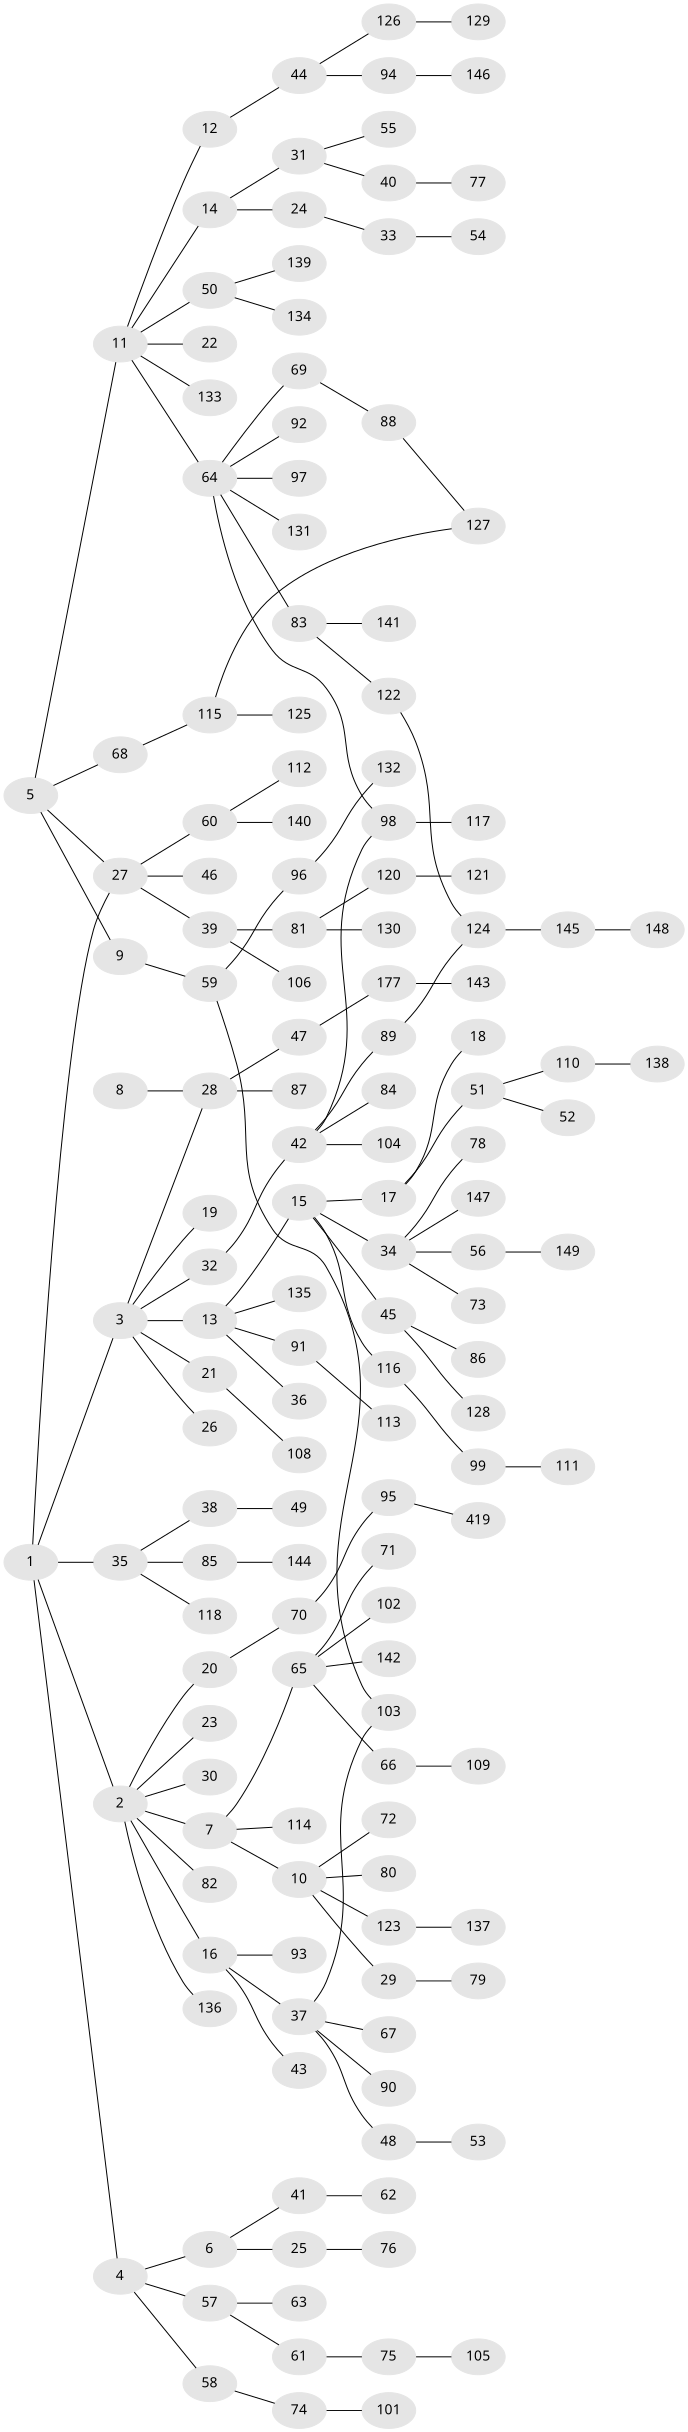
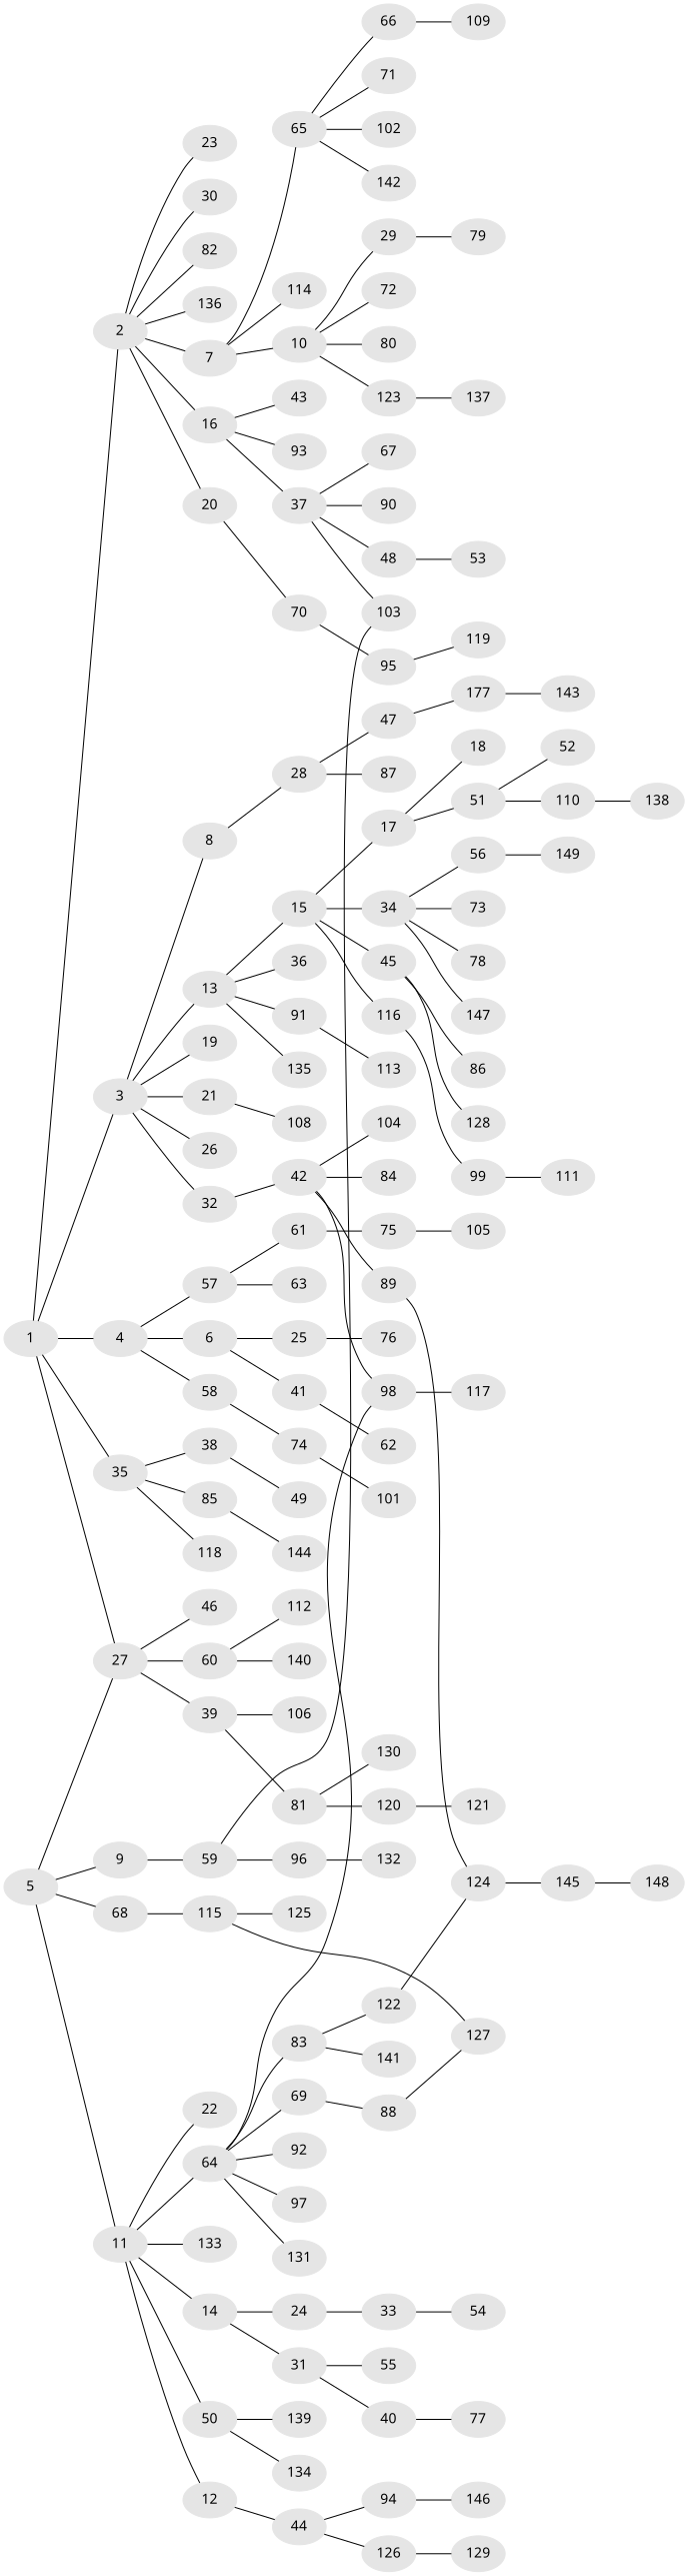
  graph {
    fontname="Noto Sans"
    rankdir=LR
    node [color=gray90 fontname="Noto Sans" style=filled]
    edge [fontname="Noto Sans"]
    1
    2
    3
    4
    35
    27
    7
    16
    20
    23
    30
    82
    136
    8
    13
    19
    21
    26
    32
    6
    57
    58
    5
    9
    11
    68
    38
    85
    118
    10
    65
    114
    37
    43
    93
    70
    28
    15
    36
    91
    135
    108
    42
    25
    41
    61
    63
    74
    59
    12
    14
    22
    50
    64
    133
    39
    46
    60
    115
    76
    62
    29
    72
    80
    123
    66
    71
    102
    142
    47
    87
    103
    96
    79
    137
    44
    24
    31
    134
    139
    98
    69
    83
    92
    97
    131
    94
    126
    17
    34
    45
    116
    113
    33
    40
    55
    18
    51
    56
    73
    78
    147
    86
    128
    99
    48
    67
    90
    52
    110
    95
    54
    81
    106
    112
    140
    n117 [label=177]
    77
    84
    89
    104
    149
    49
    144
    53
    120
    130
    124
    117
    146
    129
    111
    143
    138
    75
    101
    132
    105
    88
    122
    141
    109
    127
    125
-   119 [label=419]
+   119
    121
    145
    148
    1 -- 2
    1 -- 3
    1 -- 4
    1 -- 35
    1 -- 27
    2 -- 7
    2 -- 16
    2 -- 20
    2 -- 23
    2 -- 30
    2 -- 82
    2 -- 136
-   3 -- 28
+   3 -- 8
    3 -- 13
    3 -- 19
    3 -- 21
    3 -- 26
    3 -- 32
    4 -- 6
    4 -- 57
    4 -- 58
    35 -- 38
    35 -- 85
    35 -- 118
    27 -- 39
    27 -- 46
    27 -- 60
    7 -- 10
    7 -- 65
    7 -- 114
    16 -- 37
    16 -- 43
    16 -- 93
    20 -- 70
    8 -- 28
    13 -- 15
    13 -- 36
    13 -- 91
    13 -- 135
    21 -- 108
    32 -- 42
    6 -- 25
    6 -- 41
    57 -- 61
    57 -- 63
    58 -- 74
    5 -- 27
    5 -- 9
    5 -- 11
    5 -- 68
    9 -- 59
    11 -- 12
    11 -- 14
    11 -- 22
    11 -- 50
    11 -- 64
    11 -- 133
    68 -- 115
    38 -- 49
    85 -- 144
    10 -- 29
    10 -- 72
    10 -- 80
    10 -- 123
    65 -- 66
    65 -- 71
    65 -- 102
    65 -- 142
    37 -- 103
    37 -- 48
    37 -- 67
    37 -- 90
    70 -- 95
    28 -- 47
    28 -- 87
    15 -- 17
    15 -- 34
    15 -- 45
    15 -- 116
    91 -- 113
    42 -- 98
    42 -- 84
    42 -- 89
    42 -- 104
    25 -- 76
    41 -- 62
    61 -- 75
    74 -- 101
    59 -- 103
    59 -- 96
    12 -- 44
    14 -- 24
    14 -- 31
    50 -- 134
    50 -- 139
    64 -- 98
    64 -- 69
    64 -- 83
    64 -- 92
    64 -- 97
    64 -- 131
    39 -- 81
    39 -- 106
    60 -- 112
    60 -- 140
    115 -- 127
    115 -- 125
    29 -- 79
    123 -- 137
    66 -- 109
    47 -- n117
    96 -- 132
    44 -- 94
    44 -- 126
    24 -- 33
    31 -- 40
    31 -- 55
    98 -- 117
    69 -- 88
    83 -- 122
    83 -- 141
    94 -- 146
    126 -- 129
    17 -- 18
    17 -- 51
    34 -- 56
    34 -- 73
    34 -- 78
    34 -- 147
    45 -- 86
    45 -- 128
    116 -- 99
    33 -- 54
    40 -- 77
    51 -- 52
    51 -- 110
    56 -- 149
    99 -- 111
    48 -- 53
    110 -- 138
    95 -- 119
    81 -- 120
    81 -- 130
    n117 -- 143
    89 -- 124
    120 -- 121
    124 -- 145
    75 -- 105
    88 -- 127
    122 -- 124
    145 -- 148
  }
